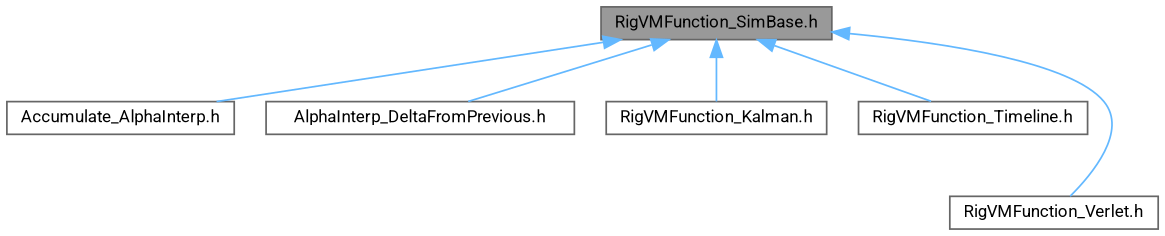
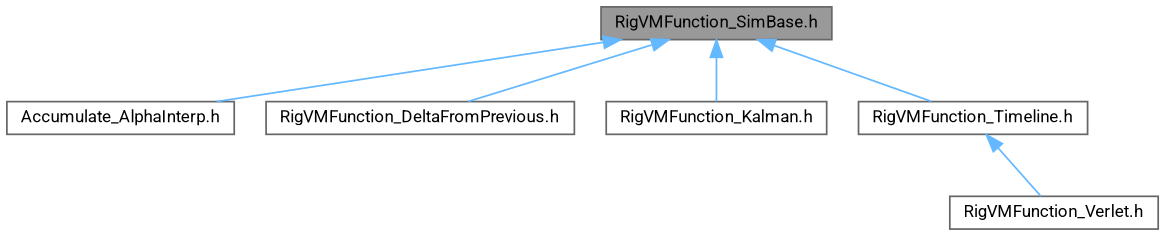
  digraph {
    fontname=Roboto
    node [color=grey40 fillcolor=white fontname=Roboto fontsize=10 shape=box style=filled]
    edge [color=steelblue1 dir=back fontname=Roboto fontsize=10 labelfontname=Helvetica labelfontsize=10 style=solid]
    n1 [color=gray40 fillcolor=grey60 fontcolor=black height=0.2 label="RigVMFunction_SimBase.h" width=0.4]
    n2 [height=0.2 label="Accumulate_AlphaInterp.h" width=0.4]
-   n3 [height=0.2 label="AlphaInterp_DeltaFromPrevious.h" width=0.4]
+   n3 [height=0.2 label="RigVMFunction_DeltaFromPrevious.h" width=0.4]
    n4 [height=0.2 label="RigVMFunction_Kalman.h" width=0.4]
    n5 [height=0.2 label="RigVMFunction_Timeline.h" width=0.4]
    n6 [height=0.2 label="RigVMFunction_Verlet.h" width=0.4]
    n1 -> n2
    n1 -> n3
    n1 -> n4
    n1 -> n5
-   n1 -> n6
+   n5 -> n6
  }
